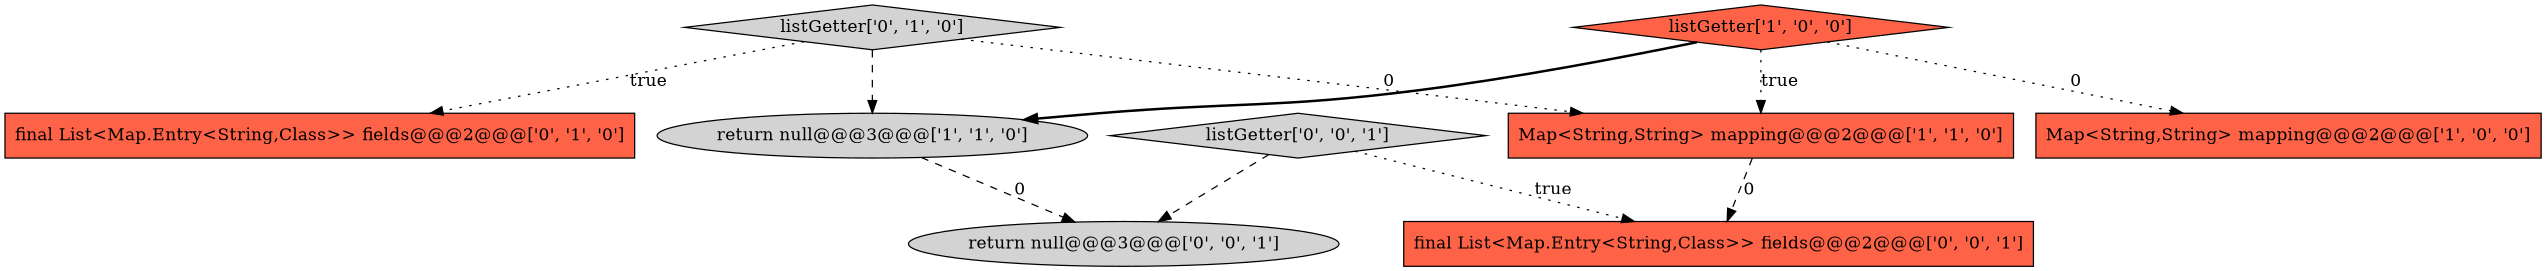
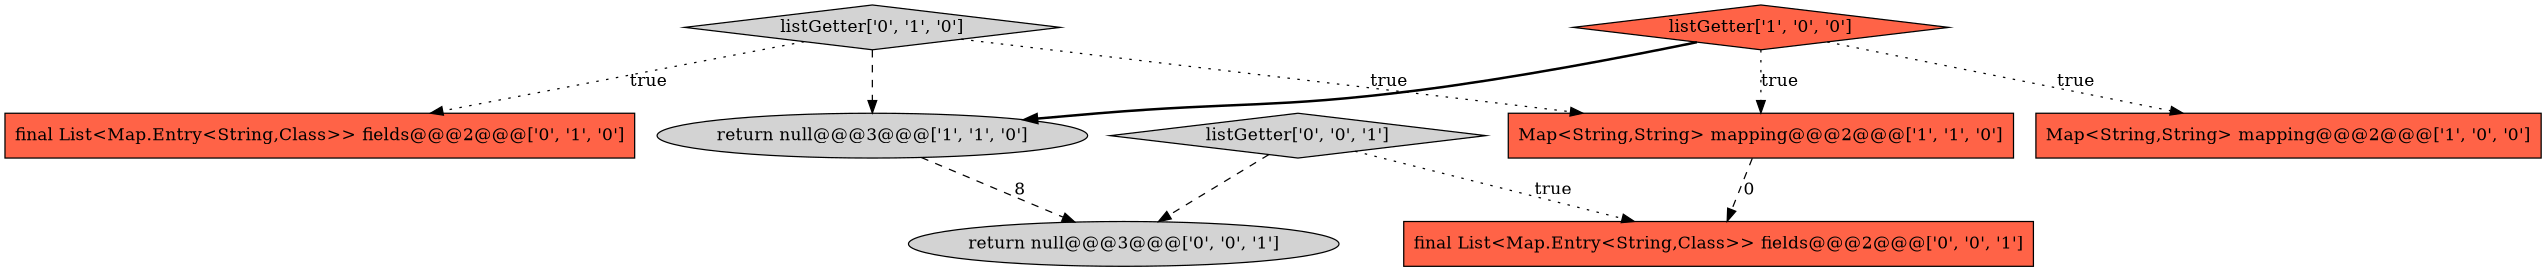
  digraph {
    node [fillcolor=tomato shape=box style=filled]
    edge [style=dotted]
    n1 [fillcolor=lightgray label="return null@@@3@@@['0', '0', '1']" shape=ellipse]
    n2 [fillcolor=lightgray label="listGetter['0', '1', '0']" shape=diamond]
    n3 [label="final List<Map.Entry<String,Class>> fields@@@2@@@['0', '1', '0']"]
    n4 [fillcolor=lightgray label="return null@@@3@@@['1', '1', '0']" shape=ellipse]
    n5 [label="Map<String,String> mapping@@@2@@@['1', '1', '0']"]
    n6 [label="final List<Map.Entry<String,Class>> fields@@@2@@@['0', '0', '1']"]
    n7 [label="listGetter['1', '0', '0']" shape=diamond]
    n8 [label="Map<String,String> mapping@@@2@@@['1', '0', '0']"]
    n9 [fillcolor=lightgray label="listGetter['0', '0', '1']" shape=diamond]
    n2 -> n3 [label=true]
    n2 -> n4 [style=dashed]
-   n2 -> n5 [label=0]
-   n4 -> n1 [label=0 style=dashed]
+   n2 -> n5 [label=true]
+   n4 -> n1 [label=8 style=dashed]
    n5 -> n6 [label=0 style=dashed]
    n7 -> n4 [style=bold]
    n7 -> n5 [label=true]
-   n7 -> n8 [label=0]
+   n7 -> n8 [label=true]
    n9 -> n1 [style=dashed]
    n9 -> n6 [label=true]
  }
